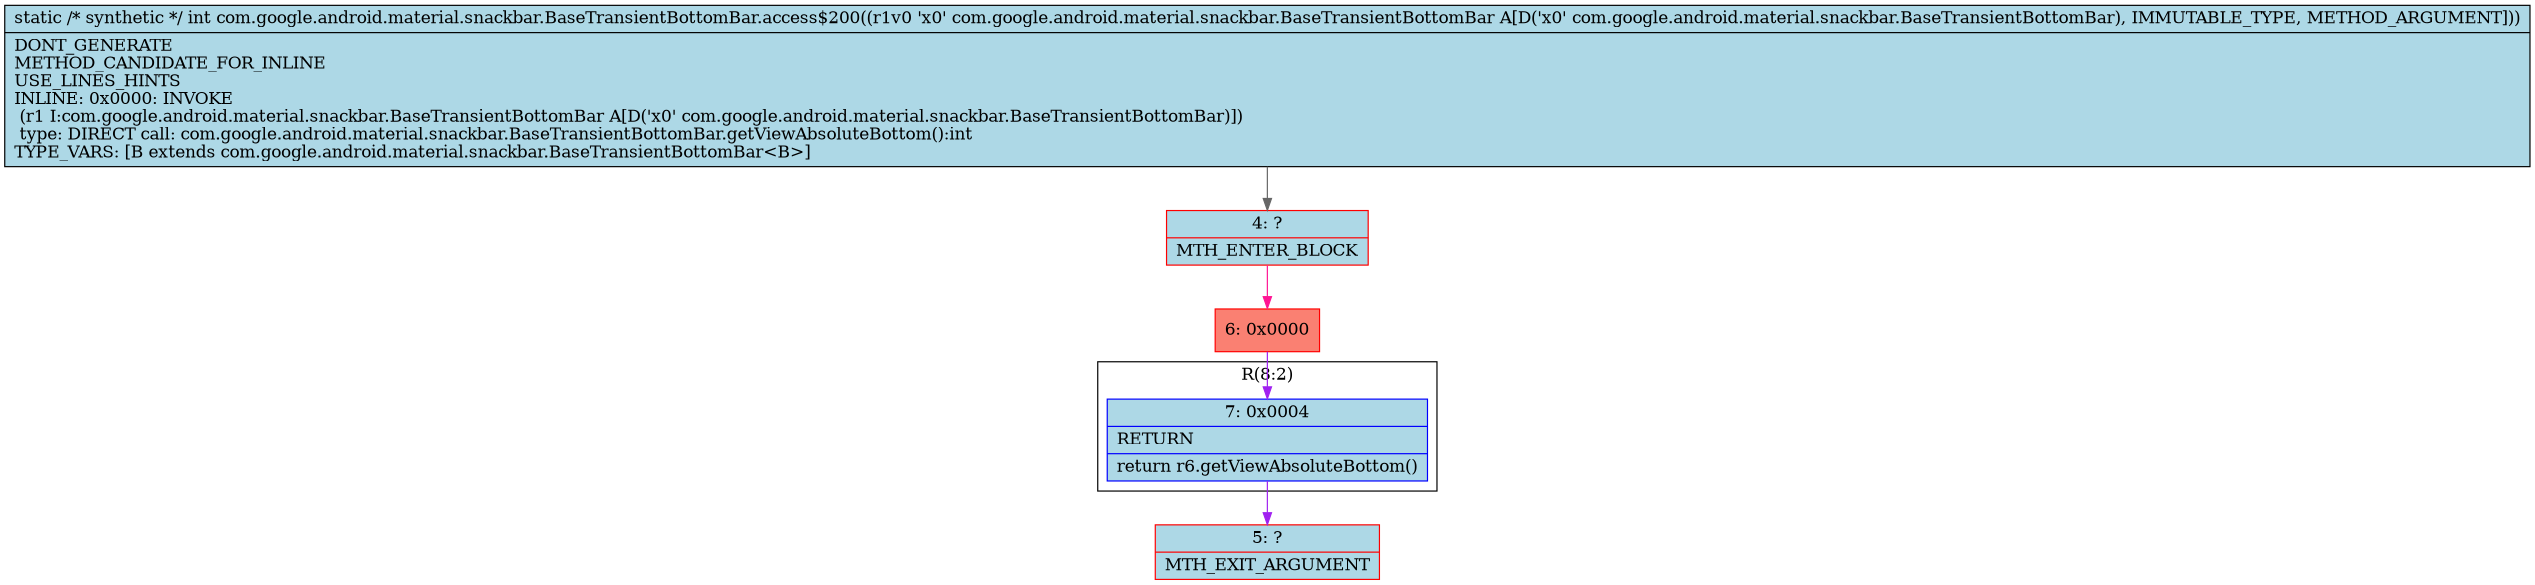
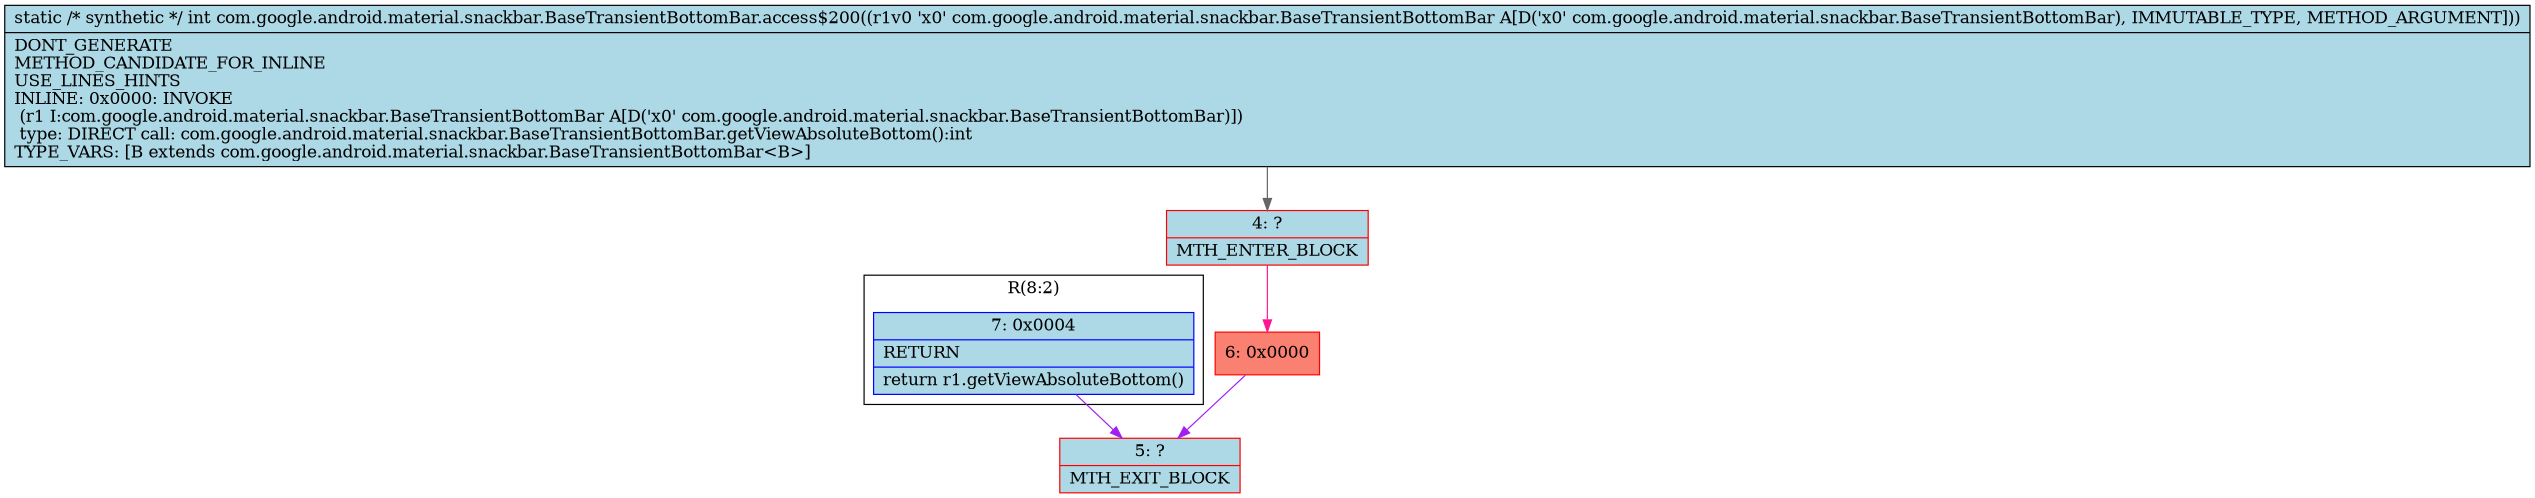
  digraph {
    node [color=red fillcolor=lightblue shape=record style=filled]
    edge [color=purple]
-   n1 [color=blue label="{7\:\ 0x0004|RETURN\l|return r6.getViewAbsoluteBottom()\l}"]
-   n2 [label="{5\:\ ?|MTH_EXIT_ARGUMENT\l}"]
+   n1 [color=blue label="{7\:\ 0x0004|RETURN\l|return r1.getViewAbsoluteBottom()\l}"]
+   n2 [label="{5\:\ ?|MTH_EXIT_BLOCK\l}"]
    n3 [label="{4\:\ ?|MTH_ENTER_BLOCK\l}"]
    n4 [fillcolor=salmon label="{6\:\ 0x0000}"]
    n5 [label="{static \/* synthetic *\/ int com.google.android.material.snackbar.BaseTransientBottomBar.access$200((r1v0 'x0' com.google.android.material.snackbar.BaseTransientBottomBar A[D('x0' com.google.android.material.snackbar.BaseTransientBottomBar), IMMUTABLE_TYPE, METHOD_ARGUMENT]))  | DONT_GENERATE\lMETHOD_CANDIDATE_FOR_INLINE\lUSE_LINES_HINTS\lINLINE: 0x0000: INVOKE  \l  (r1 I:com.google.android.material.snackbar.BaseTransientBottomBar A[D('x0' com.google.android.material.snackbar.BaseTransientBottomBar)])\l type: DIRECT call: com.google.android.material.snackbar.BaseTransientBottomBar.getViewAbsoluteBottom():int\lTYPE_VARS: [B extends com.google.android.material.snackbar.BaseTransientBottomBar\<B\>]\l}" color=""]
    subgraph cluster_1 {
      label="R(8:2)"
      n1
    }
    n1 -> n2
    n3 -> n4 [color=deeppink]
-   n4 -> n1
+   n4 -> n2
    n5 -> n3 [color=gray40]
  }
